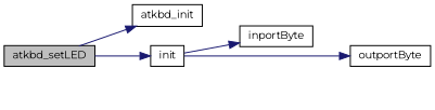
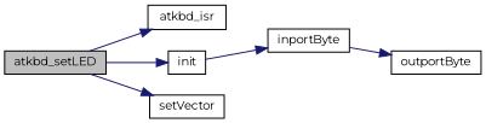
  digraph {
    fontname=Montserrat
    rankdir=LR
    node [color=black fillcolor=white fontname=Montserrat fontsize=10 shape=record style=filled]
    edge [color=midnightblue fontname=Montserrat fontsize=10 labelfontname=Helvetica labelfontsize=10 style=solid]
    n1 [fillcolor=grey75 fontcolor=black height=0.2 label=atkbd_setLED width=0.4]
-   n2 [height=0.2 label=atkbd_init width=0.4]
+   n2 [height=0.2 label=atkbd_isr width=0.4]
    n3 [height=0.2 label=init width=0.4]
+   n4 [height=0.2 label=setVector width=0.4]
    n5 [height=0.2 label=inportByte width=0.4]
    n6 [height=0.2 label=outportByte width=0.4]
    n1 -> n2
    n1 -> n3
+   n1 -> n4
    n3 -> n5
-   n3 -> n6
+   n5 -> n6
  }
